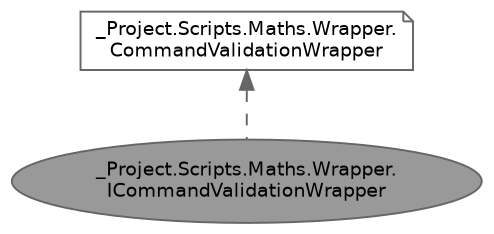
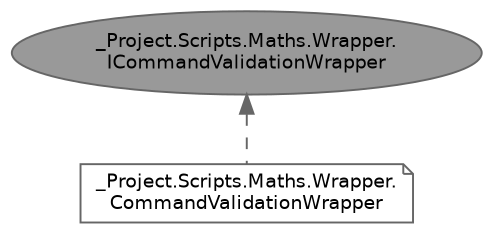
  digraph {
    node [color=gray40 fontname=Helvetica fontsize=10 style=filled]
    n1 [fillcolor=grey60 fontcolor=black height=0.2 label="_Project.Scripts.Maths.Wrapper.\lICommandValidationWrapper" shape=ellipse width=0.4]
    n2 [fillcolor=white height=0.2 label="_Project.Scripts.Maths.Wrapper.\lCommandValidationWrapper" shape=note width=0.4]
-   n2 -> n1 [color=gray40 dir=back fontname=Helvetica fontsize=10 labelfontname=Helvetica labelfontsize=10 style=dashed]
+   n1 -> n2 [color=gray40 dir=back fontname=Helvetica fontsize=10 labelfontname=Helvetica labelfontsize=10 style=dashed]
  }
